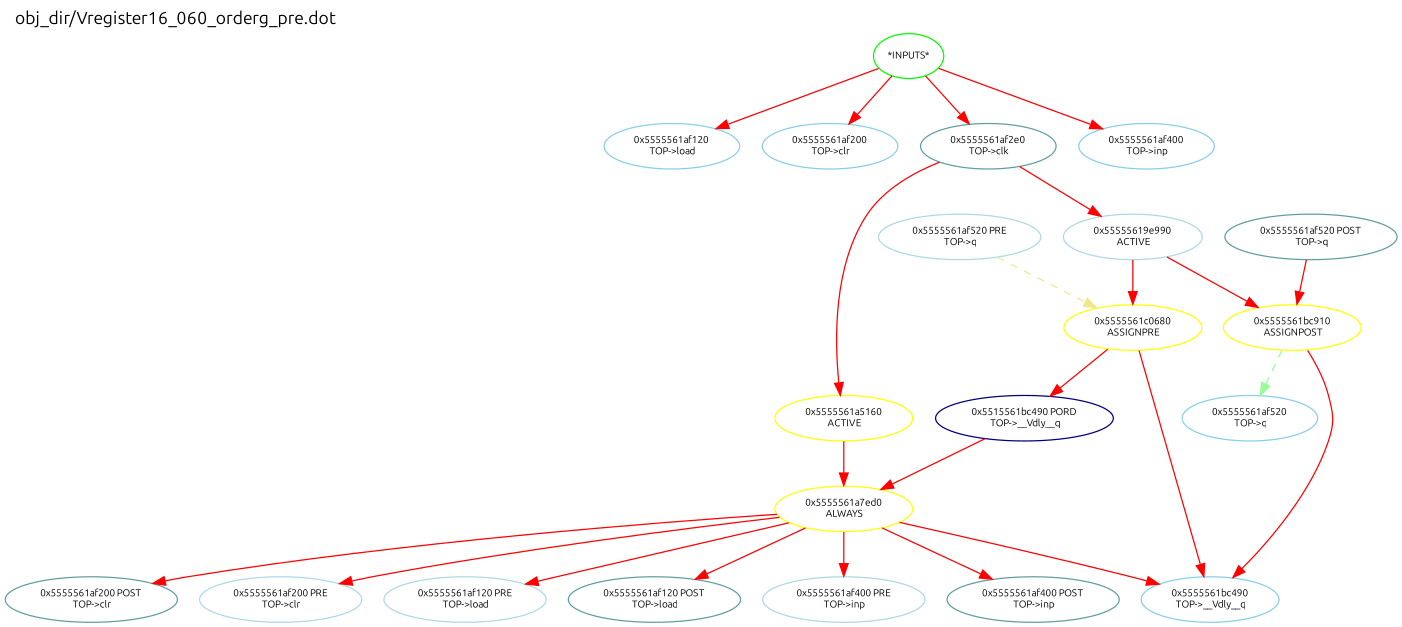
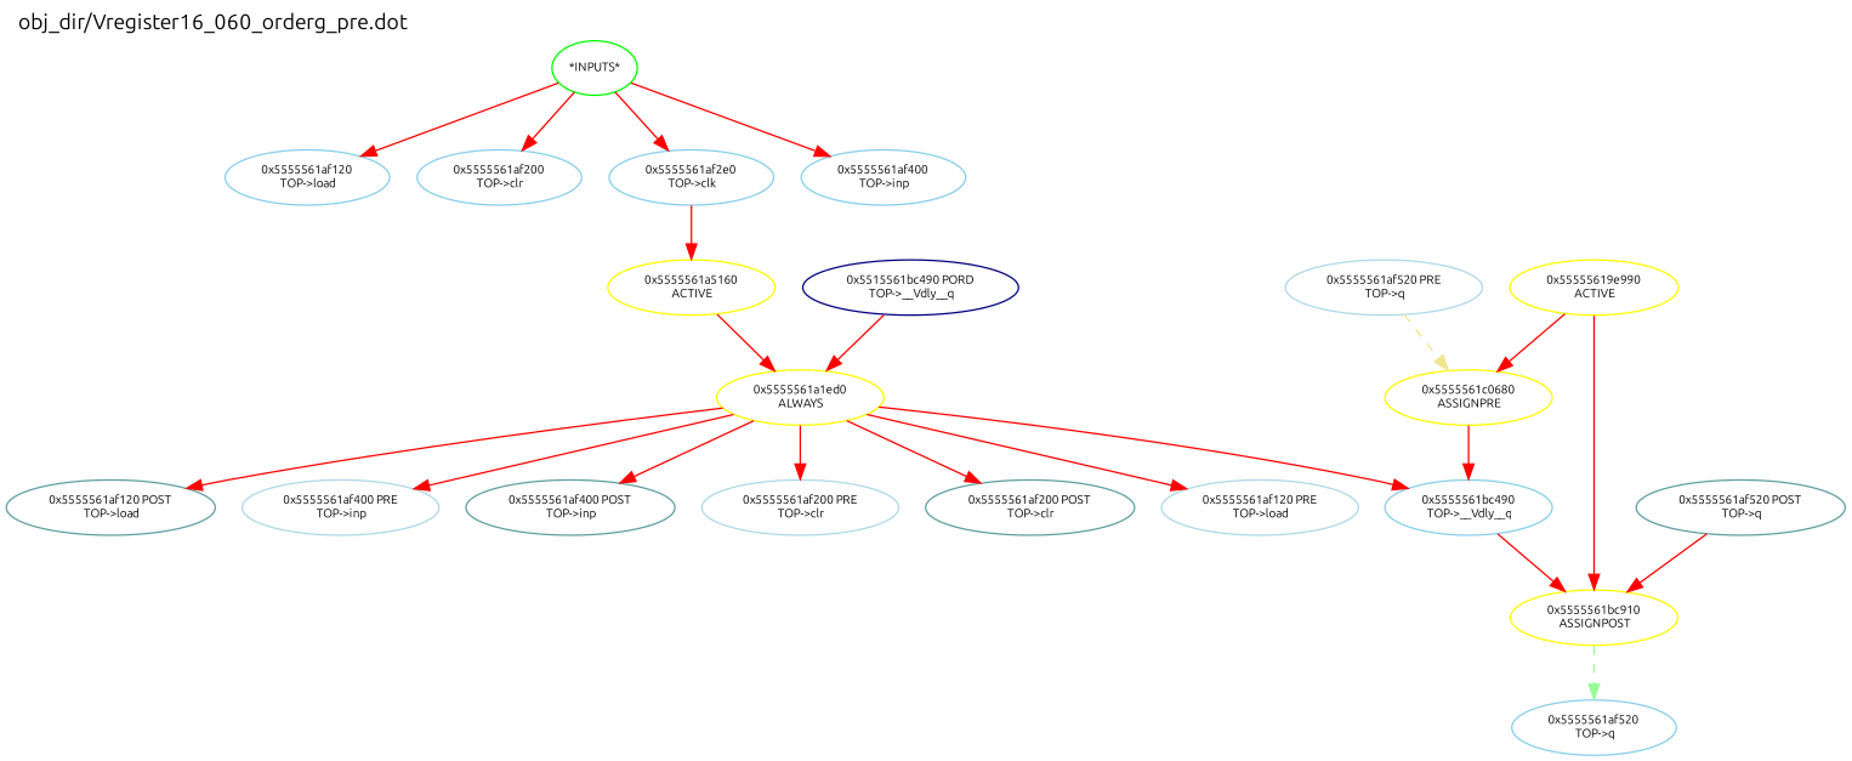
  digraph {
    fontname=Ubuntu
    label="obj_dir/Vregister16_060_orderg_pre.dot"
    labeljust=l
    labelloc=t
    rankdir=TB
    node [color=skyblue fontname=Ubuntu fontsize=8]
    edge [color=red fontname=Ubuntu fontsize=8 weight=32]
    n1 [color=green label="*INPUTS*"]
    n2 [label="0x5555561af120\n TOP->load"]
    n3 [label="0x5555561af200\n TOP->clr"]
-   n4 [color=CadetBlue label="0x5555561af2e0\n TOP->clk"]
+   n4 [label="0x5555561af2e0\n TOP->clk"]
    n5 [label="0x5555561af400\n TOP->inp"]
    n6 [color=yellow label="0x5555561a5160\n ACTIVE"]
-   n7 [color=lightblue label="0x55555619e990\n ACTIVE"]
-   n8 [color=yellow label="0x5555561a7ed0\n ALWAYS"]
+   n7 [color=yellow label="0x55555619e990\n ACTIVE"]
+   n8 [color=yellow label="0x5555561a1ed0\n ALWAYS"]
    n9 [color=yellow label="0x5555561bc910\n ASSIGNPOST"]
    n10 [color=yellow label="0x5555561c0680\n ASSIGNPRE"]
    n11 [color=lightblue label="0x5555561af200 PRE\n TOP->clr"]
    n12 [color=CadetBlue label="0x5555561af200 POST\n TOP->clr"]
    n13 [label="0x5555561bc490\n TOP->__Vdly__q"]
    n14 [color=lightblue label="0x5555561af120 PRE\n TOP->load"]
    n15 [color=CadetBlue label="0x5555561af120 POST\n TOP->load"]
    n16 [color=lightblue label="0x5555561af400 PRE\n TOP->inp"]
    n17 [color=CadetBlue label="0x5555561af400 POST\n TOP->inp"]
    n18 [color=NavyBlue label="0x5515561bc490 PORD\n TOP->__Vdly__q"]
    n19 [label="0x5555561af520\n TOP->q"]
    n20 [color=lightblue label="0x5555561af520 PRE\n TOP->q"]
    n21 [color=CadetBlue label="0x5555561af520 POST\n TOP->q"]
    n1 -> n2 [weight=1]
    n1 -> n3 [weight=1]
    n1 -> n4 [weight=1]
    n1 -> n5 [weight=1]
    n4 -> n6 [weight=8]
-   n4 -> n7 [weight=8]
    n6 -> n8
    n7 -> n9
    n7 -> n10
    n8 -> n11
    n8 -> n12 [weight=2]
    n8 -> n13
    n8 -> n14
    n8 -> n15 [weight=2]
    n8 -> n16
    n8 -> n17 [weight=2]
    n9 -> n19 [color=PaleGreen style=dashed weight=1]
    n10 -> n13
-   n10 -> n18
-   n9 -> n13 [weight=8]
+   n13 -> n9 [weight=8]
    n18 -> n8
    n20 -> n10 [color=khaki style=dashed weight=3]
    n21 -> n9 [weight=2]
  }
